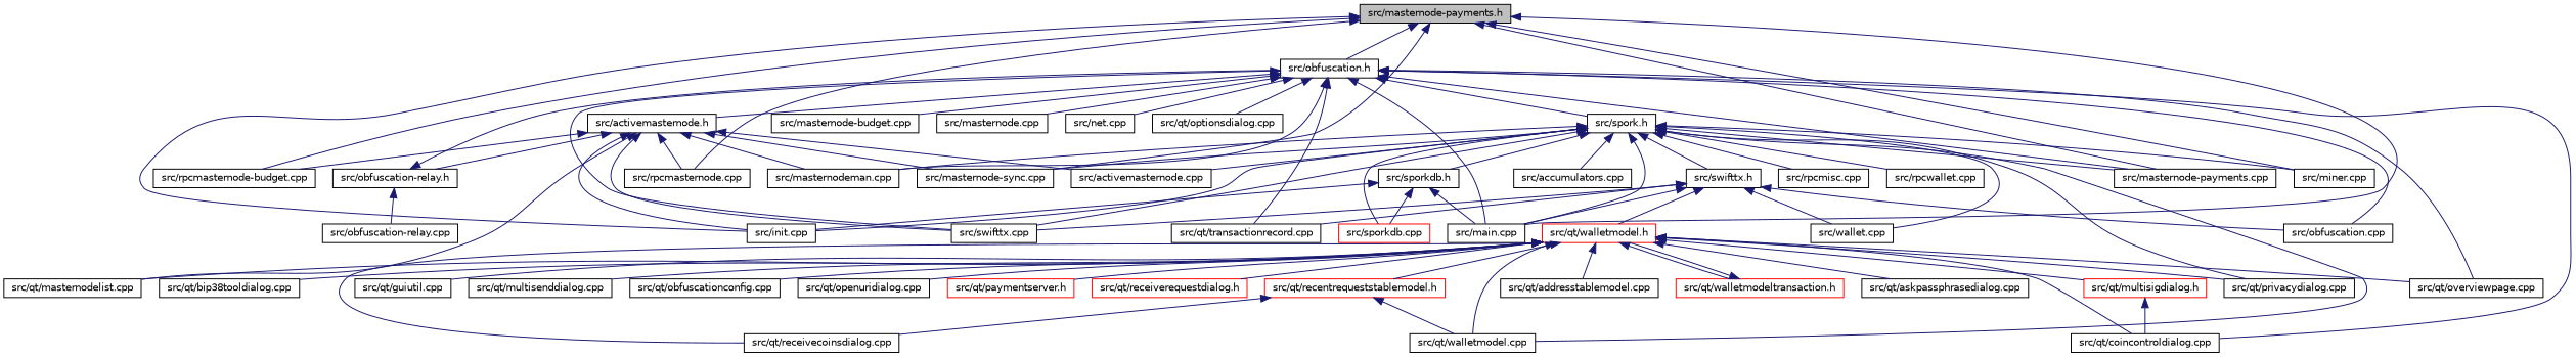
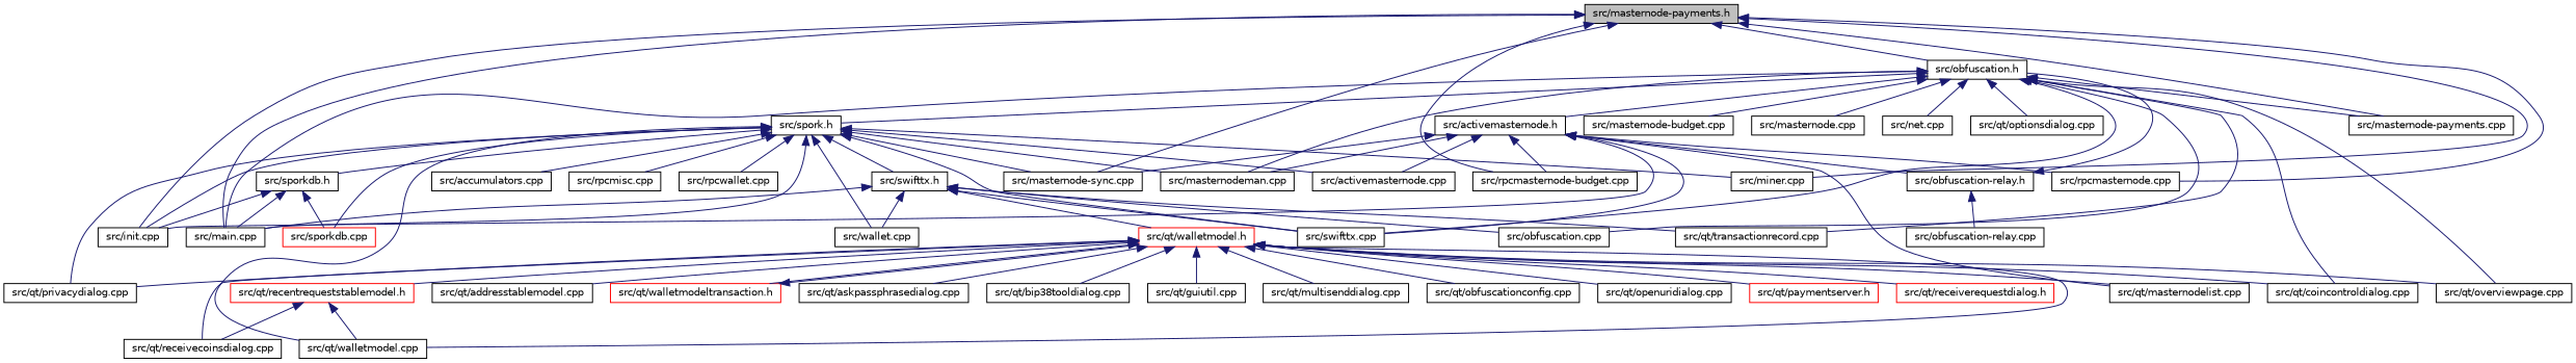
  digraph {
    node [color=black fillcolor=white fontname=Helvetica fontsize=10 shape=record style=filled]
    edge [color=midnightblue dir=back fontname=Helvetica fontsize=10 labelfontname=Helvetica labelfontsize=10 style=solid]
    n1 [fillcolor=grey75 fontcolor=black height=0.2 label="src/masternode-payments.h" width=0.4]
    n2 [height=0.2 label="src/obfuscation.h" width=0.4]
    n3 [height=0.2 label="src/init.cpp" width=0.4]
    n4 [height=0.2 label="src/main.cpp" width=0.4]
    n5 [height=0.2 label="src/masternode-payments.cpp" width=0.4]
    n6 [height=0.2 label="src/masternode-sync.cpp" width=0.4]
    n7 [height=0.2 label="src/miner.cpp" width=0.4]
    n8 [height=0.2 label="src/rpcmasternode-budget.cpp" width=0.4]
    n9 [height=0.2 label="src/rpcmasternode.cpp" width=0.4]
    n10 [height=0.2 label="src/spork.h" width=0.4]
    n11 [height=0.2 label="src/obfuscation.cpp" width=0.4]
    n12 [height=0.2 label="src/qt/coincontroldialog.cpp" width=0.4]
    n13 [height=0.2 label="src/qt/overviewpage.cpp" width=0.4]
    n14 [height=0.2 label="src/qt/transactionrecord.cpp" width=0.4]
    n15 [height=0.2 label="src/swifttx.cpp" width=0.4]
    n16 [height=0.2 label="src/masternodeman.cpp" width=0.4]
    n17 [height=0.2 label="src/activemasternode.h" width=0.4]
    n18 [height=0.2 label="src/masternode-budget.cpp" width=0.4]
    n19 [height=0.2 label="src/masternode.cpp" width=0.4]
    n20 [height=0.2 label="src/net.cpp" width=0.4]
    n21 [height=0.2 label="src/qt/optionsdialog.cpp" width=0.4]
    n22 [height=0.2 label="src/accumulators.cpp" width=0.4]
    n23 [height=0.2 label="src/activemasternode.cpp" width=0.4]
    n24 [height=0.2 label="src/sporkdb.h" width=0.4]
    n25 [color=red height=0.2 label="src/sporkdb.cpp" width=0.4]
    n26 [height=0.2 label="src/swifttx.h" width=0.4]
    n27 [height=0.2 label="src/qt/privacydialog.cpp" width=0.4]
    n28 [height=0.2 label="src/qt/walletmodel.cpp" width=0.4]
    n29 [height=0.2 label="src/wallet.cpp" width=0.4]
    n30 [height=0.2 label="src/rpcmisc.cpp" width=0.4]
    n31 [height=0.2 label="src/rpcwallet.cpp" width=0.4]
    n32 [height=0.2 label="src/qt/masternodelist.cpp" width=0.4]
    n33 [height=0.2 label="src/obfuscation-relay.h" width=0.4]
    n34 [color=red height=0.2 label="src/qt/walletmodel.h" width=0.4]
    n35 [height=0.2 label="src/qt/addresstablemodel.cpp" width=0.4]
    n36 [color=red height=0.2 label="src/qt/walletmodeltransaction.h" width=0.4]
    n37 [height=0.2 label="src/qt/askpassphrasedialog.cpp" width=0.4]
    n38 [height=0.2 label="src/qt/bip38tooldialog.cpp" width=0.4]
-   n39 [color=red height=0.2 label="src/qt/multisigdialog.h" width=0.4]
    n40 [height=0.2 label="src/qt/guiutil.cpp" width=0.4]
    n41 [height=0.2 label="src/qt/multisenddialog.cpp" width=0.4]
    n42 [height=0.2 label="src/qt/obfuscationconfig.cpp" width=0.4]
    n43 [height=0.2 label="src/qt/openuridialog.cpp" width=0.4]
    n44 [color=red height=0.2 label="src/qt/paymentserver.h" width=0.4]
    n45 [color=red height=0.2 label="src/qt/receiverequestdialog.h" width=0.4]
    n46 [height=0.2 label="src/qt/receivecoinsdialog.cpp" width=0.4]
    n47 [color=red height=0.2 label="src/qt/recentrequeststablemodel.h" width=0.4]
    n48 [height=0.2 label="src/obfuscation-relay.cpp" width=0.4]
    n1 -> n2
    n1 -> n3
    n1 -> n4
    n1 -> n5
    n1 -> n6
    n1 -> n7
    n1 -> n8
    n1 -> n9
    n2 -> n4
    n2 -> n5
    n2 -> n10
    n2 -> n11
    n2 -> n12
    n2 -> n13
    n2 -> n14
    n2 -> n15
    n2 -> n16
    n2 -> n17
    n2 -> n18
    n2 -> n19
    n2 -> n20
    n2 -> n21
    n10 -> n3
    n10 -> n4
-   n10 -> n5
    n10 -> n6
    n10 -> n7
    n10 -> n15
    n10 -> n16
    n10 -> n22
    n10 -> n23
    n10 -> n24
    n10 -> n25
    n10 -> n26
    n10 -> n27
    n10 -> n28
    n10 -> n29
    n10 -> n30
    n10 -> n31
    n17 -> n3
    n17 -> n6
    n17 -> n8
    n17 -> n9
    n17 -> n15
    n17 -> n16
    n17 -> n23
    n17 -> n32
    n17 -> n33
    n24 -> n3
    n24 -> n4
    n24 -> n25
    n26 -> n4
    n26 -> n11
    n26 -> n14
    n26 -> n15
    n26 -> n29
    n26 -> n34
    n33 -> n2
    n33 -> n48
    n34 -> n12
    n34 -> n13
    n34 -> n27
    n34 -> n28
    n34 -> n32
    n34 -> n35
    n34 -> n36
    n34 -> n37
    n34 -> n38
-   n34 -> n39
    n34 -> n40
    n34 -> n41
    n34 -> n42
    n34 -> n43
    n34 -> n44
    n34 -> n45
    n34 -> n46
    n34 -> n47
    n36 -> n34
-   n39 -> n12
    n47 -> n28
    n47 -> n46
  }
